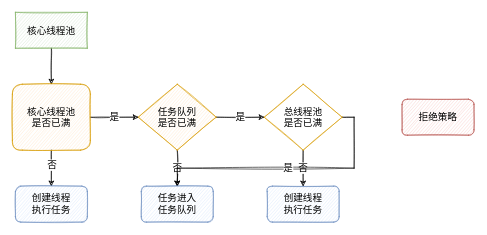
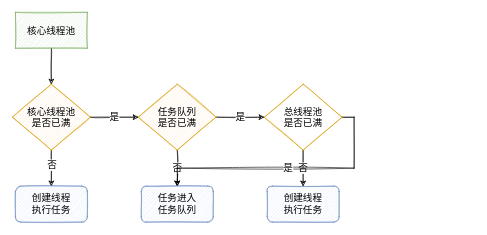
  <mxCell id="0" />
  <mxCell id="1" parent="0" />
  <mxCell id="2" style="edgeStyle=orthogonalEdgeStyle;rounded=0;orthogonalLoop=1;jettySize=auto;html=1;entryX=0.5;entryY=0;entryDx=0;entryDy=0;fontSize=16;sketch=1;" edge="1" parent="1" source="3" target="7"><mxGeometry relative="1" as="geometry" /></mxCell>
  <mxCell id="3" value="核心线程池" style="rounded=0;whiteSpace=wrap;html=1;fontSize=16;sketch=1;fillColor=#d5e8d4;strokeColor=#82b366;" vertex="1" parent="1"><mxGeometry x="25" y="20" width="120" height="60" as="geometry" /></mxCell>
  <mxCell id="4" style="edgeStyle=orthogonalEdgeStyle;rounded=0;orthogonalLoop=1;jettySize=auto;html=1;exitX=0.5;exitY=1;exitDx=0;exitDy=0;entryX=0.5;entryY=0;entryDx=0;entryDy=0;fontSize=16;sketch=1;" edge="1" parent="1" source="7" target="14"><mxGeometry relative="1" as="geometry" /></mxCell>
  <mxCell id="5" value="否" style="edgeLabel;html=1;align=center;verticalAlign=middle;resizable=0;points=[];fontSize=16;sketch=1;" vertex="1" connectable="0" parent="4"><mxGeometry x="-0.187" y="-2" relative="1" as="geometry"><mxPoint x="2" as="offset" /></mxGeometry></mxCell>
  <mxCell id="6" value="是" style="edgeStyle=orthogonalEdgeStyle;rounded=0;orthogonalLoop=1;jettySize=auto;html=1;exitX=1;exitY=0.5;exitDx=0;exitDy=0;entryX=0;entryY=0.5;entryDx=0;entryDy=0;fontSize=16;sketch=1;" edge="1" parent="1" source="7" target="10"><mxGeometry relative="1" as="geometry" /></mxCell>
- <mxCell id="7" value="核心线程池&lt;br&gt;是否已满" style="whiteSpace=wrap;html=1;fontSize=16;sketch=1;fillColor=#ffe6cc;strokeColor=#d79b00;rounded=1;" vertex="1" parent="1"><mxGeometry x="20" y="140" width="130" height="110" as="geometry" /></mxCell>
+ <mxCell id="7" value="核心线程池&lt;br&gt;是否已满" style="rhombus;whiteSpace=wrap;html=1;fontSize=16;sketch=1;fillColor=#ffe6cc;strokeColor=#d79b00;" vertex="1" parent="1"><mxGeometry x="20" y="140" width="130" height="110" as="geometry" /></mxCell>
  <mxCell id="8" value="是" style="edgeStyle=orthogonalEdgeStyle;rounded=0;orthogonalLoop=1;jettySize=auto;html=1;exitX=1;exitY=0.5;exitDx=0;exitDy=0;entryX=0;entryY=0.5;entryDx=0;entryDy=0;fontSize=16;sketch=1;" edge="1" parent="1" source="10" target="13"><mxGeometry relative="1" as="geometry" /></mxCell>
  <mxCell id="9" value="否" style="edgeStyle=orthogonalEdgeStyle;rounded=0;orthogonalLoop=1;jettySize=auto;html=1;exitX=0.5;exitY=1;exitDx=0;exitDy=0;entryX=0.5;entryY=0;entryDx=0;entryDy=0;fontSize=16;sketch=1;" edge="1" parent="1" source="10" target="15"><mxGeometry relative="1" as="geometry" /></mxCell>
  <mxCell id="10" value="任务队列&lt;br&gt;是否已满" style="rhombus;whiteSpace=wrap;html=1;fontSize=16;sketch=1;fillColor=#ffe6cc;strokeColor=#d79b00;" vertex="1" parent="1"><mxGeometry x="230" y="140" width="130" height="110" as="geometry" /></mxCell>
  <mxCell id="11" value="否" style="edgeStyle=orthogonalEdgeStyle;rounded=0;orthogonalLoop=1;jettySize=auto;html=1;exitX=0.5;exitY=1;exitDx=0;exitDy=0;entryX=0.5;entryY=0;entryDx=0;entryDy=0;fontSize=16;sketch=1;" edge="1" parent="1" source="13" target="16"><mxGeometry relative="1" as="geometry" /></mxCell>
  <mxCell id="12" value="是" style="edgeStyle=orthogonalEdgeStyle;rounded=0;orthogonalLoop=1;jettySize=auto;html=1;exitX=1;exitY=0.5;exitDx=0;exitDy=0;fontSize=16;sketch=1;" edge="1" parent="1" source="13" target="15"><mxGeometry relative="1" as="geometry" /></mxCell>
  <mxCell id="13" value="总线程池&lt;br&gt;是否已满" style="rhombus;whiteSpace=wrap;html=1;fontSize=16;sketch=1;fillColor=#ffffff;strokeColor=#d79b00;" vertex="1" parent="1"><mxGeometry x="440" y="140" width="130" height="110" as="geometry" /></mxCell>
  <mxCell id="14" value="创建线程&lt;br&gt;执行任务" style="rounded=1;whiteSpace=wrap;html=1;fontSize=16;sketch=1;fillColor=#dae8fc;strokeColor=#6c8ebf;" vertex="1" parent="1"><mxGeometry x="25" y="310" width="120" height="60" as="geometry" /></mxCell>
  <mxCell id="15" value="任务进入&lt;br&gt;任务队列" style="rounded=1;whiteSpace=wrap;html=1;fontSize=16;sketch=1;fillColor=#dae8fc;strokeColor=#6c8ebf;" vertex="1" parent="1"><mxGeometry x="235" y="310" width="120" height="60" as="geometry" /></mxCell>
  <mxCell id="16" value="创建线程&lt;br&gt;执行任务" style="rounded=1;whiteSpace=wrap;html=1;fontSize=16;sketch=1;fillColor=#dae8fc;strokeColor=#6c8ebf;" vertex="1" parent="1"><mxGeometry x="445" y="310" width="120" height="60" as="geometry" /></mxCell>
- <mxCell id="17" value="拒绝策略" style="rounded=1;whiteSpace=wrap;html=1;fontSize=16;sketch=1;fillColor=#f8cecc;strokeColor=#b85450;" vertex="1" parent="1"><mxGeometry x="670" y="165" width="120" height="60" as="geometry" /></mxCell>
